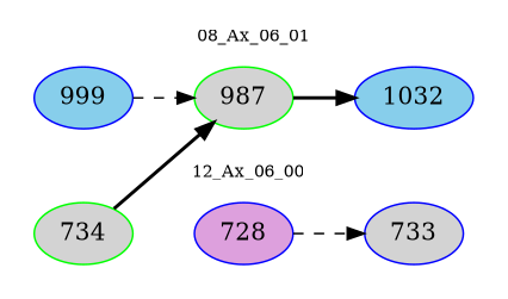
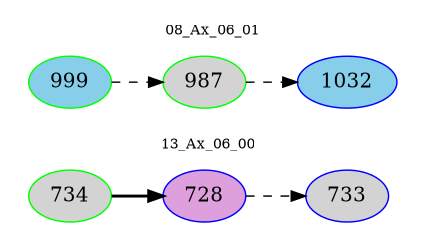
  digraph {
    rankdir=LR
    node [color=green fillcolor=lightgrey style=filled]
    edge [color=black style=dashed]
-   n1 [color=blue fillcolor=skyblue label=999]
+   n1 [fillcolor=skyblue label=999]
    n2 [label=987]
    n3 [color=blue fillcolor=skyblue label=1032]
    n4 [label=734]
    n5 [color=blue fillcolor=plum label=728]
    n6 [color=blue label=733]
    subgraph cluster_1 {
      color=white
      fontsize=10
      label="08_Ax_06_01"
      n1
      n2
      n3
    }
    subgraph cluster_2 {
      color=white
      fontsize=10
-     label="12_Ax_06_00"
+     label="13_Ax_06_00"
      n4
      n5
      n6
    }
    n1 -> n2
-   n2 -> n3 [style=bold]
-   n4 -> n2 [style=bold]
+   n2 -> n3
+   n4 -> n5 [style=bold]
    n5 -> n6
  }
